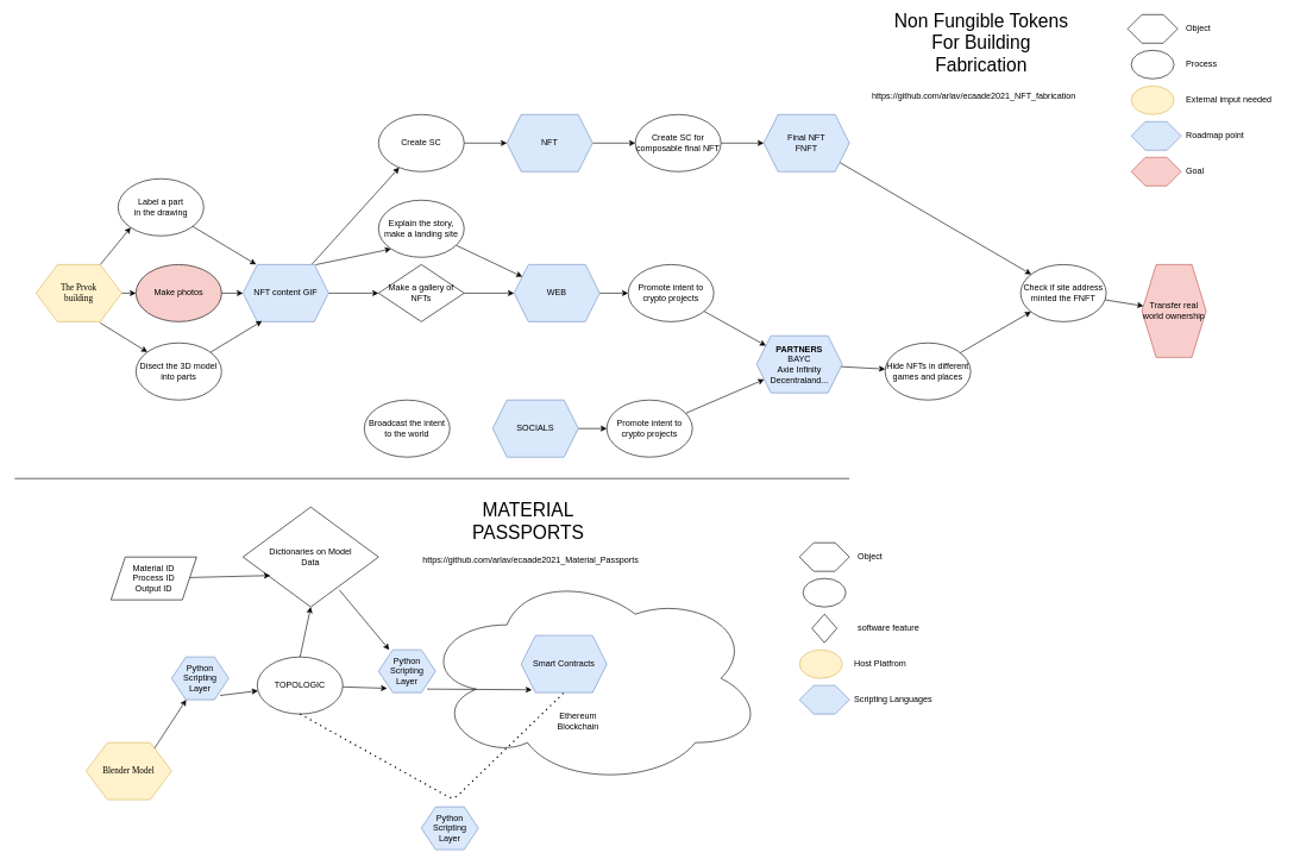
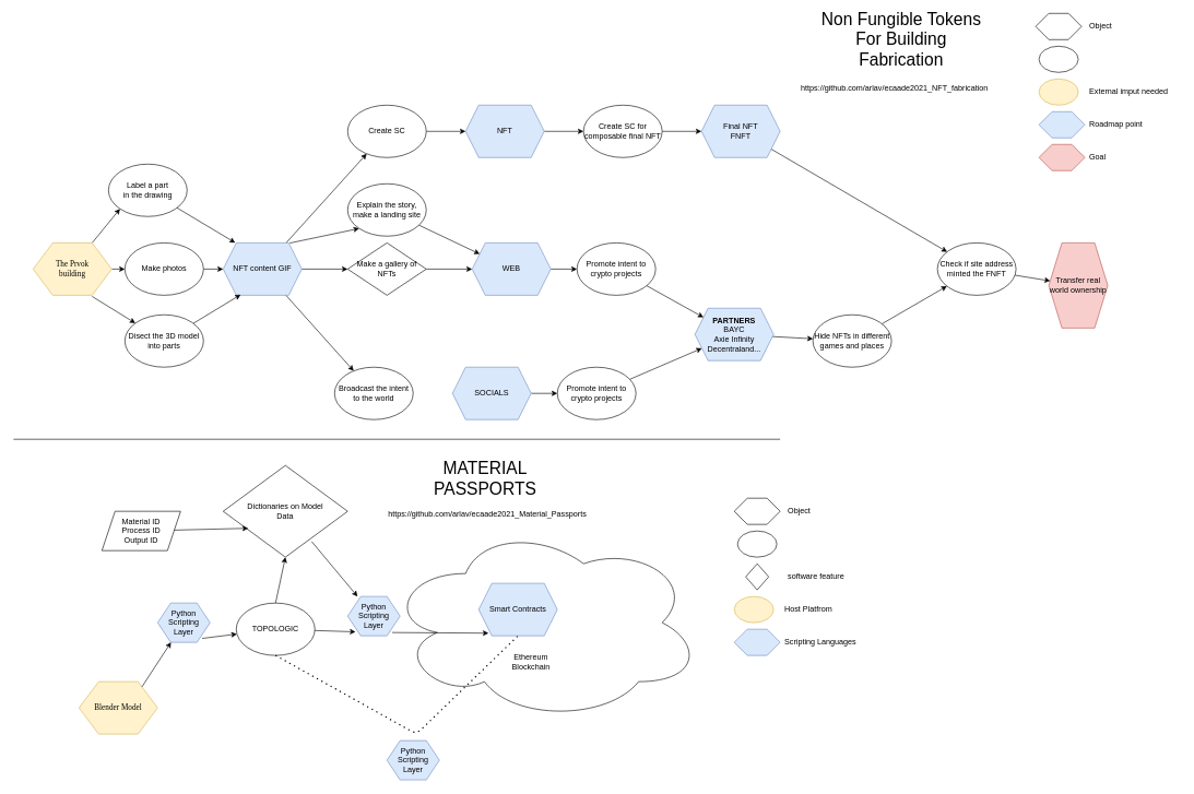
  <mxCell id="0" />
  <mxCell id="1" parent="0" />
  <mxCell id="2" value="" style="ellipse;shape=cloud;whiteSpace=wrap;html=1;" parent="1" vertex="1"><mxGeometry x="590" y="800" width="480" height="300" as="geometry" /></mxCell>
  <mxCell id="3" style="rounded=1;orthogonalLoop=1;jettySize=auto;html=1;entryX=0;entryY=1;entryDx=0;entryDy=0;exitX=0.75;exitY=0.001;exitDx=0;exitDy=0;exitPerimeter=0;" parent="1" source="6" target="24" edge="1"><mxGeometry relative="1" as="geometry" /></mxCell>
  <mxCell id="4" style="edgeStyle=none;rounded=1;orthogonalLoop=1;jettySize=auto;html=1;" parent="1" source="6" target="26" edge="1"><mxGeometry relative="1" as="geometry" /></mxCell>
  <mxCell id="5" style="edgeStyle=none;rounded=1;orthogonalLoop=1;jettySize=auto;html=1;exitX=0.75;exitY=1.022;exitDx=0;exitDy=0;exitPerimeter=0;" parent="1" source="6" target="28" edge="1"><mxGeometry relative="1" as="geometry" /></mxCell>
  <mxCell id="6" value="The Prvok &lt;br&gt;building" style="shape=hexagon;perimeter=hexagonPerimeter;whiteSpace=wrap;html=1;rounded=0;shadow=0;labelBackgroundColor=none;strokeWidth=1;fontFamily=Verdana;fontSize=12;align=center;fillColor=#fff2cc;strokeColor=#d6b656;" parent="1" vertex="1"><mxGeometry x="50" y="370.24" width="120" height="80" as="geometry" /></mxCell>
  <mxCell id="7" style="rounded=0;orthogonalLoop=1;jettySize=auto;html=1;entryX=0;entryY=1;entryDx=0;entryDy=0;exitX=0.847;exitY=0.004;exitDx=0;exitDy=0;exitPerimeter=0;" parent="1" source="11" target="30" edge="1"><mxGeometry relative="1" as="geometry" /></mxCell>
  <mxCell id="8" style="edgeStyle=none;rounded=0;orthogonalLoop=1;jettySize=auto;html=1;" parent="1" source="11" target="32" edge="1"><mxGeometry relative="1" as="geometry" /></mxCell>
  <mxCell id="9" style="edgeStyle=none;rounded=0;orthogonalLoop=1;jettySize=auto;html=1;" parent="1" source="11" target="34" edge="1"><mxGeometry relative="1" as="geometry" /></mxCell>
+ <mxCell id="10" style="edgeStyle=none;rounded=0;orthogonalLoop=1;jettySize=auto;html=1;" parent="1" source="11" target="39" edge="1"><mxGeometry relative="1" as="geometry" /></mxCell>
  <mxCell id="11" value="NFT content GIF" style="shape=hexagon;perimeter=hexagonPerimeter2;whiteSpace=wrap;html=1;fixedSize=1;fillColor=#dae8fc;strokeColor=#6c8ebf;" parent="1" vertex="1"><mxGeometry x="340" y="370.24" width="120" height="80" as="geometry" /></mxCell>
  <mxCell id="12" style="edgeStyle=none;rounded=0;orthogonalLoop=1;jettySize=auto;html=1;" parent="1" source="13" target="41" edge="1"><mxGeometry relative="1" as="geometry" /></mxCell>
  <mxCell id="13" value="WEB" style="shape=hexagon;perimeter=hexagonPerimeter2;whiteSpace=wrap;html=1;fixedSize=1;fillColor=#dae8fc;strokeColor=#6c8ebf;" parent="1" vertex="1"><mxGeometry x="720" y="370.24" width="120" height="80" as="geometry" /></mxCell>
  <mxCell id="14" style="edgeStyle=none;rounded=0;orthogonalLoop=1;jettySize=auto;html=1;" parent="1" source="15" target="43" edge="1"><mxGeometry relative="1" as="geometry" /></mxCell>
  <mxCell id="15" value="SOCIALS" style="shape=hexagon;perimeter=hexagonPerimeter2;whiteSpace=wrap;html=1;fixedSize=1;fillColor=#dae8fc;strokeColor=#6c8ebf;" parent="1" vertex="1"><mxGeometry x="690" y="560" width="120" height="80" as="geometry" /></mxCell>
  <mxCell id="16" style="edgeStyle=none;rounded=0;orthogonalLoop=1;jettySize=auto;html=1;" parent="1" source="17" target="36" edge="1"><mxGeometry relative="1" as="geometry" /></mxCell>
  <mxCell id="17" value="NFT" style="shape=hexagon;perimeter=hexagonPerimeter2;whiteSpace=wrap;html=1;fixedSize=1;fillColor=#dae8fc;strokeColor=#6c8ebf;" parent="1" vertex="1"><mxGeometry x="710" y="160" width="120" height="80" as="geometry" /></mxCell>
  <mxCell id="18" style="edgeStyle=none;rounded=0;orthogonalLoop=1;jettySize=auto;html=1;" parent="1" source="19" target="38" edge="1"><mxGeometry relative="1" as="geometry" /></mxCell>
  <mxCell id="19" value="Final NFT&lt;br&gt;FNFT" style="shape=hexagon;perimeter=hexagonPerimeter2;whiteSpace=wrap;html=1;fixedSize=1;fillColor=#dae8fc;strokeColor=#6c8ebf;" parent="1" vertex="1"><mxGeometry x="1070" y="160" width="120" height="80" as="geometry" /></mxCell>
  <mxCell id="20" style="edgeStyle=none;rounded=0;orthogonalLoop=1;jettySize=auto;html=1;" parent="1" source="21" target="45" edge="1"><mxGeometry relative="1" as="geometry" /></mxCell>
  <mxCell id="21" value="&lt;b&gt;PARTNERS&lt;/b&gt;&lt;br&gt;BAYC&lt;br&gt;Axie Infinity&lt;br&gt;Decentraland..." style="shape=hexagon;perimeter=hexagonPerimeter2;whiteSpace=wrap;html=1;fixedSize=1;fillColor=#dae8fc;strokeColor=#6c8ebf;" parent="1" vertex="1"><mxGeometry x="1060" y="470" width="120" height="80" as="geometry" /></mxCell>
  <mxCell id="22" value="Transfer real world ownership" style="shape=hexagon;perimeter=hexagonPerimeter2;whiteSpace=wrap;html=1;fixedSize=1;fillColor=#f8cecc;strokeColor=#b85450;" parent="1" vertex="1"><mxGeometry x="1600" y="370.24" width="90" height="130" as="geometry" /></mxCell>
  <mxCell id="23" style="edgeStyle=none;rounded=1;orthogonalLoop=1;jettySize=auto;html=1;entryX=0.153;entryY=-0.003;entryDx=0;entryDy=0;entryPerimeter=0;" parent="1" source="24" target="11" edge="1"><mxGeometry relative="1" as="geometry" /></mxCell>
  <mxCell id="24" value="Label a part&lt;br&gt;in the drawing" style="ellipse;whiteSpace=wrap;html=1;" parent="1" vertex="1"><mxGeometry x="165" y="250" width="120" height="80" as="geometry" /></mxCell>
  <mxCell id="25" style="edgeStyle=none;rounded=1;orthogonalLoop=1;jettySize=auto;html=1;" parent="1" source="26" target="11" edge="1"><mxGeometry relative="1" as="geometry" /></mxCell>
- <mxCell id="26" value="Make photos" style="ellipse;whiteSpace=wrap;html=1;fillColor=#f8cecc;" parent="1" vertex="1"><mxGeometry x="190" y="370.24" width="120" height="80" as="geometry" /></mxCell>
+ <mxCell id="26" value="Make photos" style="ellipse;whiteSpace=wrap;html=1;" parent="1" vertex="1"><mxGeometry x="190" y="370.24" width="120" height="80" as="geometry" /></mxCell>
  <mxCell id="27" style="edgeStyle=none;rounded=1;orthogonalLoop=1;jettySize=auto;html=1;entryX=0.222;entryY=0.989;entryDx=0;entryDy=0;entryPerimeter=0;" parent="1" source="28" target="11" edge="1"><mxGeometry relative="1" as="geometry" /></mxCell>
  <mxCell id="28" value="Disect the 3D model&lt;br&gt;into parts" style="ellipse;whiteSpace=wrap;html=1;" parent="1" vertex="1"><mxGeometry x="190" y="480" width="120" height="80" as="geometry" /></mxCell>
  <mxCell id="29" style="edgeStyle=none;rounded=0;orthogonalLoop=1;jettySize=auto;html=1;" parent="1" source="30" target="13" edge="1"><mxGeometry relative="1" as="geometry" /></mxCell>
  <mxCell id="30" value="Explain the story,&lt;br&gt;make a landing site" style="ellipse;whiteSpace=wrap;html=1;" parent="1" vertex="1"><mxGeometry x="530" y="280" width="120" height="80" as="geometry" /></mxCell>
  <mxCell id="31" style="edgeStyle=none;rounded=0;orthogonalLoop=1;jettySize=auto;html=1;" parent="1" source="32" target="13" edge="1"><mxGeometry relative="1" as="geometry" /></mxCell>
  <mxCell id="32" value="Make a gallery of NFTs" style="rhombus;whiteSpace=wrap;html=1;" parent="1" vertex="1"><mxGeometry x="530" y="370.24" width="120" height="80" as="geometry" /></mxCell>
  <mxCell id="33" style="edgeStyle=none;rounded=0;orthogonalLoop=1;jettySize=auto;html=1;" parent="1" source="34" target="17" edge="1"><mxGeometry relative="1" as="geometry" /></mxCell>
  <mxCell id="34" value="Create SC" style="ellipse;whiteSpace=wrap;html=1;direction=west;" parent="1" vertex="1"><mxGeometry x="530" y="160" width="120" height="80" as="geometry" /></mxCell>
  <mxCell id="35" style="edgeStyle=none;rounded=0;orthogonalLoop=1;jettySize=auto;html=1;" parent="1" source="36" target="19" edge="1"><mxGeometry relative="1" as="geometry" /></mxCell>
  <mxCell id="36" value="Create SC for composable final NFT" style="ellipse;whiteSpace=wrap;html=1;" parent="1" vertex="1"><mxGeometry x="890" y="160" width="120" height="80" as="geometry" /></mxCell>
  <mxCell id="37" style="edgeStyle=none;rounded=0;orthogonalLoop=1;jettySize=auto;html=1;" parent="1" source="38" target="22" edge="1"><mxGeometry relative="1" as="geometry" /></mxCell>
  <mxCell id="38" value="Check if site address minted the FNFT" style="ellipse;whiteSpace=wrap;html=1;" parent="1" vertex="1"><mxGeometry x="1430" y="370.24" width="120" height="80" as="geometry" /></mxCell>
  <mxCell id="39" value="Broadcast the intent to the world" style="ellipse;whiteSpace=wrap;html=1;" parent="1" vertex="1"><mxGeometry x="510" y="560" width="120" height="80" as="geometry" /></mxCell>
  <mxCell id="40" style="edgeStyle=none;rounded=0;orthogonalLoop=1;jettySize=auto;html=1;" parent="1" source="41" target="21" edge="1"><mxGeometry relative="1" as="geometry" /></mxCell>
  <mxCell id="41" value="Promote intent to crypto projects" style="ellipse;whiteSpace=wrap;html=1;" parent="1" vertex="1"><mxGeometry x="880" y="370.24" width="120" height="80" as="geometry" /></mxCell>
  <mxCell id="42" style="edgeStyle=none;rounded=0;orthogonalLoop=1;jettySize=auto;html=1;" parent="1" source="43" target="21" edge="1"><mxGeometry relative="1" as="geometry" /></mxCell>
  <mxCell id="43" value="Promote intent to crypto projects" style="ellipse;whiteSpace=wrap;html=1;" parent="1" vertex="1"><mxGeometry x="850" y="560" width="120" height="80" as="geometry" /></mxCell>
  <mxCell id="44" style="edgeStyle=none;rounded=0;orthogonalLoop=1;jettySize=auto;html=1;" parent="1" source="45" target="38" edge="1"><mxGeometry relative="1" as="geometry" /></mxCell>
  <mxCell id="45" value="Hide NFTs in different games and places" style="ellipse;whiteSpace=wrap;html=1;" parent="1" vertex="1"><mxGeometry x="1240" y="480" width="120" height="80" as="geometry" /></mxCell>
  <mxCell id="46" value="" style="group" parent="1" vertex="1" connectable="0"><mxGeometry x="1580" y="20" width="220" height="240" as="geometry" /></mxCell>
  <mxCell id="47" value="" style="shape=hexagon;perimeter=hexagonPerimeter2;whiteSpace=wrap;html=1;fixedSize=1;" parent="46" vertex="1"><mxGeometry width="70" height="40" as="geometry" /></mxCell>
  <mxCell id="48" value="" style="ellipse;whiteSpace=wrap;html=1;" parent="46" vertex="1"><mxGeometry x="5" y="50" width="60" height="40" as="geometry" /></mxCell>
  <mxCell id="49" value="Object" style="text;html=1;align=left;verticalAlign=middle;resizable=0;points=[];autosize=1;strokeColor=none;fillColor=none;" parent="46" vertex="1"><mxGeometry x="80" y="10" width="50" height="20" as="geometry" /></mxCell>
- <mxCell id="50" value="Process" style="text;html=1;align=left;verticalAlign=middle;resizable=0;points=[];autosize=1;strokeColor=none;fillColor=none;" parent="46" vertex="1"><mxGeometry x="80" y="60" width="60" height="20" as="geometry" /></mxCell>
  <mxCell id="51" value="" style="ellipse;whiteSpace=wrap;html=1;fillColor=#fff2cc;strokeColor=#d6b656;" parent="46" vertex="1"><mxGeometry x="5" y="100" width="60" height="40" as="geometry" /></mxCell>
  <mxCell id="52" value="External imput needed" style="text;html=1;align=left;verticalAlign=middle;resizable=0;points=[];autosize=1;strokeColor=none;fillColor=none;" parent="46" vertex="1"><mxGeometry x="80" y="110" width="140" height="20" as="geometry" /></mxCell>
  <mxCell id="53" value="" style="shape=hexagon;perimeter=hexagonPerimeter2;whiteSpace=wrap;html=1;fixedSize=1;fillColor=#dae8fc;strokeColor=#6c8ebf;" parent="46" vertex="1"><mxGeometry x="5" y="150" width="70" height="40" as="geometry" /></mxCell>
  <mxCell id="54" value="Roadmap point" style="text;html=1;align=left;verticalAlign=middle;resizable=0;points=[];autosize=1;" parent="46" vertex="1"><mxGeometry x="80" y="160" width="100" height="20" as="geometry" /></mxCell>
  <mxCell id="55" value="" style="shape=hexagon;perimeter=hexagonPerimeter2;whiteSpace=wrap;html=1;fixedSize=1;fillColor=#f8cecc;strokeColor=#b85450;" parent="46" vertex="1"><mxGeometry x="5" y="200" width="70" height="40" as="geometry" /></mxCell>
  <mxCell id="56" value="Goal" style="text;html=1;align=left;verticalAlign=middle;resizable=0;points=[];autosize=1;" parent="46" vertex="1"><mxGeometry x="80" y="210" width="40" height="20" as="geometry" /></mxCell>
  <mxCell id="57" value="Blender Model" style="shape=hexagon;perimeter=hexagonPerimeter;whiteSpace=wrap;html=1;rounded=0;shadow=0;labelBackgroundColor=none;strokeWidth=1;fontFamily=Verdana;fontSize=12;align=center;fillColor=#fff2cc;strokeColor=#d6b656;" parent="1" vertex="1"><mxGeometry x="120" y="1040" width="120" height="80" as="geometry" /></mxCell>
  <mxCell id="58" value="Smart Contracts" style="shape=hexagon;perimeter=hexagonPerimeter2;whiteSpace=wrap;html=1;fixedSize=1;fillColor=#dae8fc;strokeColor=#6c8ebf;" parent="1" vertex="1"><mxGeometry x="730" y="890" width="120" height="80" as="geometry" /></mxCell>
  <mxCell id="59" value="TOPOLOGIC" style="ellipse;whiteSpace=wrap;html=1;" parent="1" vertex="1"><mxGeometry x="360" y="920" width="120" height="80" as="geometry" /></mxCell>
  <mxCell id="60" value="Ethereum Blockchain" style="text;html=1;strokeColor=none;fillColor=none;align=center;verticalAlign=middle;whiteSpace=wrap;rounded=0;" parent="1" vertex="1"><mxGeometry x="790" y="1000" width="40" height="20" as="geometry" /></mxCell>
  <mxCell id="61" value="Python&lt;br&gt;Scripting Layer" style="shape=hexagon;perimeter=hexagonPerimeter2;whiteSpace=wrap;html=1;fixedSize=1;fillColor=#dae8fc;strokeColor=#6c8ebf;" parent="1" vertex="1"><mxGeometry x="240" y="920" width="80" height="60" as="geometry" /></mxCell>
  <mxCell id="62" value="Python&lt;br&gt;Scripting Layer" style="shape=hexagon;perimeter=hexagonPerimeter2;whiteSpace=wrap;html=1;fixedSize=1;fillColor=#dae8fc;strokeColor=#6c8ebf;" parent="1" vertex="1"><mxGeometry x="530" y="910" width="80" height="60" as="geometry" /></mxCell>
  <mxCell id="63" value="" style="endArrow=classic;html=1;exitX=0.8;exitY=0.1;exitDx=0;exitDy=0;exitPerimeter=0;" parent="1" source="57" target="61" edge="1"><mxGeometry width="50" height="50" relative="1" as="geometry"><mxPoint x="520" y="1050" as="sourcePoint" /><mxPoint x="570" y="1000" as="targetPoint" /></mxGeometry></mxCell>
  <mxCell id="64" value="" style="endArrow=classic;html=1;entryX=0.15;entryY=0.9;entryDx=0;entryDy=0;entryPerimeter=0;" parent="1" source="59" target="62" edge="1"><mxGeometry width="50" height="50" relative="1" as="geometry"><mxPoint x="520" y="1050" as="sourcePoint" /><mxPoint x="570" y="1000" as="targetPoint" /></mxGeometry></mxCell>
  <mxCell id="65" value="" style="endArrow=classic;html=1;entryX=0.125;entryY=0.95;entryDx=0;entryDy=0;entryPerimeter=0;exitX=0.85;exitY=0.917;exitDx=0;exitDy=0;exitPerimeter=0;" parent="1" source="62" target="58" edge="1"><mxGeometry width="50" height="50" relative="1" as="geometry"><mxPoint x="630" y="1150" as="sourcePoint" /><mxPoint x="570" y="1000" as="targetPoint" /></mxGeometry></mxCell>
  <mxCell id="66" value="" style="endArrow=classic;html=1;exitX=0.85;exitY=0.9;exitDx=0;exitDy=0;exitPerimeter=0;" parent="1" source="61" target="59" edge="1"><mxGeometry width="50" height="50" relative="1" as="geometry"><mxPoint x="500" y="1040" as="sourcePoint" /><mxPoint x="570" y="1000" as="targetPoint" /></mxGeometry></mxCell>
  <mxCell id="67" value="Material ID&lt;br&gt;Process ID&lt;br&gt;Output ID" style="shape=parallelogram;perimeter=parallelogramPerimeter;whiteSpace=wrap;html=1;fixedSize=1;" parent="1" vertex="1"><mxGeometry x="155" y="780" width="120" height="60" as="geometry" /></mxCell>
  <mxCell id="68" value="Dictionaries on Model&lt;br&gt;Data" style="rhombus;whiteSpace=wrap;html=1;" parent="1" vertex="1"><mxGeometry x="340" y="710" width="190" height="140" as="geometry" /></mxCell>
  <mxCell id="69" value="" style="endArrow=classic;html=1;entryX=0.201;entryY=0.685;entryDx=0;entryDy=0;entryPerimeter=0;" parent="1" source="67" target="68" edge="1"><mxGeometry width="50" height="50" relative="1" as="geometry"><mxPoint x="555" y="940" as="sourcePoint" /><mxPoint x="295" y="960" as="targetPoint" /></mxGeometry></mxCell>
  <mxCell id="70" value="" style="endArrow=classic;html=1;exitX=0.5;exitY=0;exitDx=0;exitDy=0;entryX=0.5;entryY=1;entryDx=0;entryDy=0;" parent="1" source="59" target="68" edge="1"><mxGeometry width="50" height="50" relative="1" as="geometry"><mxPoint x="555" y="940" as="sourcePoint" /><mxPoint x="605" y="890" as="targetPoint" /></mxGeometry></mxCell>
  <mxCell id="71" value="" style="endArrow=classic;html=1;entryX=0.188;entryY=0;entryDx=0;entryDy=0;entryPerimeter=0;" parent="1" target="62" edge="1"><mxGeometry width="50" height="50" relative="1" as="geometry"><mxPoint x="475" y="826" as="sourcePoint" /><mxPoint x="605" y="890" as="targetPoint" /></mxGeometry></mxCell>
  <mxCell id="72" value="" style="endArrow=none;dashed=1;html=1;dashPattern=1 3;strokeWidth=2;entryX=0.5;entryY=1;entryDx=0;entryDy=0;exitX=0.5;exitY=1;exitDx=0;exitDy=0;" parent="1" source="59" target="58" edge="1"><mxGeometry width="50" height="50" relative="1" as="geometry"><mxPoint x="435" y="1100" as="sourcePoint" /><mxPoint x="715" y="950" as="targetPoint" /><Array as="points"><mxPoint x="635" y="1120" /></Array></mxGeometry></mxCell>
  <mxCell id="73" value="Python&lt;br&gt;Scripting Layer" style="shape=hexagon;perimeter=hexagonPerimeter2;whiteSpace=wrap;html=1;fixedSize=1;fillColor=#dae8fc;strokeColor=#6c8ebf;" parent="1" vertex="1"><mxGeometry x="590" y="1130" width="80" height="60" as="geometry" /></mxCell>
  <mxCell id="74" value="" style="endArrow=none;html=1;" parent="1" edge="1"><mxGeometry width="50" height="50" relative="1" as="geometry"><mxPoint x="20" y="670" as="sourcePoint" /><mxPoint x="1190" y="670" as="targetPoint" /></mxGeometry></mxCell>
  <mxCell id="75" value="&lt;font style=&quot;font-size: 26px&quot;&gt;Non Fungible Tokens&lt;br&gt;For Building Fabrication&lt;br&gt;&lt;/font&gt;" style="text;html=1;strokeColor=none;fillColor=none;align=center;verticalAlign=middle;whiteSpace=wrap;rounded=0;" parent="1" vertex="1"><mxGeometry x="1250" y="50" width="250" height="20" as="geometry" /></mxCell>
  <mxCell id="76" value="https://github.com/arlav/ecaade2021_NFT_fabrication" style="text;whiteSpace=wrap;html=1;" parent="1" vertex="1"><mxGeometry x="1220" y="120" width="310" height="30" as="geometry" /></mxCell>
  <mxCell id="77" value="" style="group" parent="1" vertex="1" connectable="0"><mxGeometry x="1120" y="760" width="220" height="240" as="geometry" /></mxCell>
  <mxCell id="78" value="" style="group" parent="77" vertex="1" connectable="0"><mxGeometry width="220" height="240" as="geometry" /></mxCell>
  <mxCell id="79" value="" style="shape=hexagon;perimeter=hexagonPerimeter2;whiteSpace=wrap;html=1;fixedSize=1;" parent="78" vertex="1"><mxGeometry width="70" height="40" as="geometry" /></mxCell>
  <mxCell id="80" value="" style="ellipse;whiteSpace=wrap;html=1;" parent="78" vertex="1"><mxGeometry x="5" y="50" width="60" height="40" as="geometry" /></mxCell>
  <mxCell id="81" value="Object" style="text;html=1;align=left;verticalAlign=middle;resizable=0;points=[];autosize=1;strokeColor=none;fillColor=none;" parent="78" vertex="1"><mxGeometry x="80" y="10" width="50" height="20" as="geometry" /></mxCell>
  <mxCell id="82" value="" style="rhombus;whiteSpace=wrap;html=1;" parent="78" vertex="1"><mxGeometry x="17.5" y="100" width="35" height="40" as="geometry" /></mxCell>
  <mxCell id="83" value="software feature" style="text;html=1;align=left;verticalAlign=middle;resizable=0;points=[];autosize=1;strokeColor=none;fillColor=none;" parent="78" vertex="1"><mxGeometry x="80" y="110" width="100" height="20" as="geometry" /></mxCell>
  <mxCell id="84" value="" style="ellipse;whiteSpace=wrap;html=1;fillColor=#fff2cc;strokeColor=#d6b656;" parent="77" vertex="1"><mxGeometry y="150" width="60" height="40" as="geometry" /></mxCell>
  <mxCell id="85" value="Host Platfrom" style="text;html=1;align=left;verticalAlign=middle;resizable=0;points=[];autosize=1;strokeColor=none;fillColor=none;" parent="77" vertex="1"><mxGeometry x="75" y="160" width="90" height="20" as="geometry" /></mxCell>
  <mxCell id="86" value="" style="shape=hexagon;perimeter=hexagonPerimeter2;whiteSpace=wrap;html=1;fixedSize=1;fillColor=#dae8fc;strokeColor=#6c8ebf;" parent="77" vertex="1"><mxGeometry y="200" width="70" height="40" as="geometry" /></mxCell>
  <mxCell id="87" value="Scripting Languages" style="text;html=1;align=left;verticalAlign=middle;resizable=0;points=[];autosize=1;" parent="77" vertex="1"><mxGeometry x="75" y="210" width="120" height="20" as="geometry" /></mxCell>
  <mxCell id="88" value="" style="group" parent="1" vertex="1" connectable="0"><mxGeometry x="590" y="720" width="330" height="80" as="geometry" /></mxCell>
  <mxCell id="89" value="&lt;font style=&quot;font-size: 26px&quot;&gt;MATERIAL PASSPORTS&lt;br&gt;&lt;/font&gt;" style="text;html=1;strokeColor=none;fillColor=none;align=center;verticalAlign=middle;whiteSpace=wrap;rounded=0;" parent="88" vertex="1"><mxGeometry x="130" width="40" height="20" as="geometry" /></mxCell>
  <mxCell id="90" value="https://github.com/arlav/ecaade2021_Material_Passports" style="text;whiteSpace=wrap;html=1;" parent="88" vertex="1"><mxGeometry y="50" width="330" height="30" as="geometry" /></mxCell>
